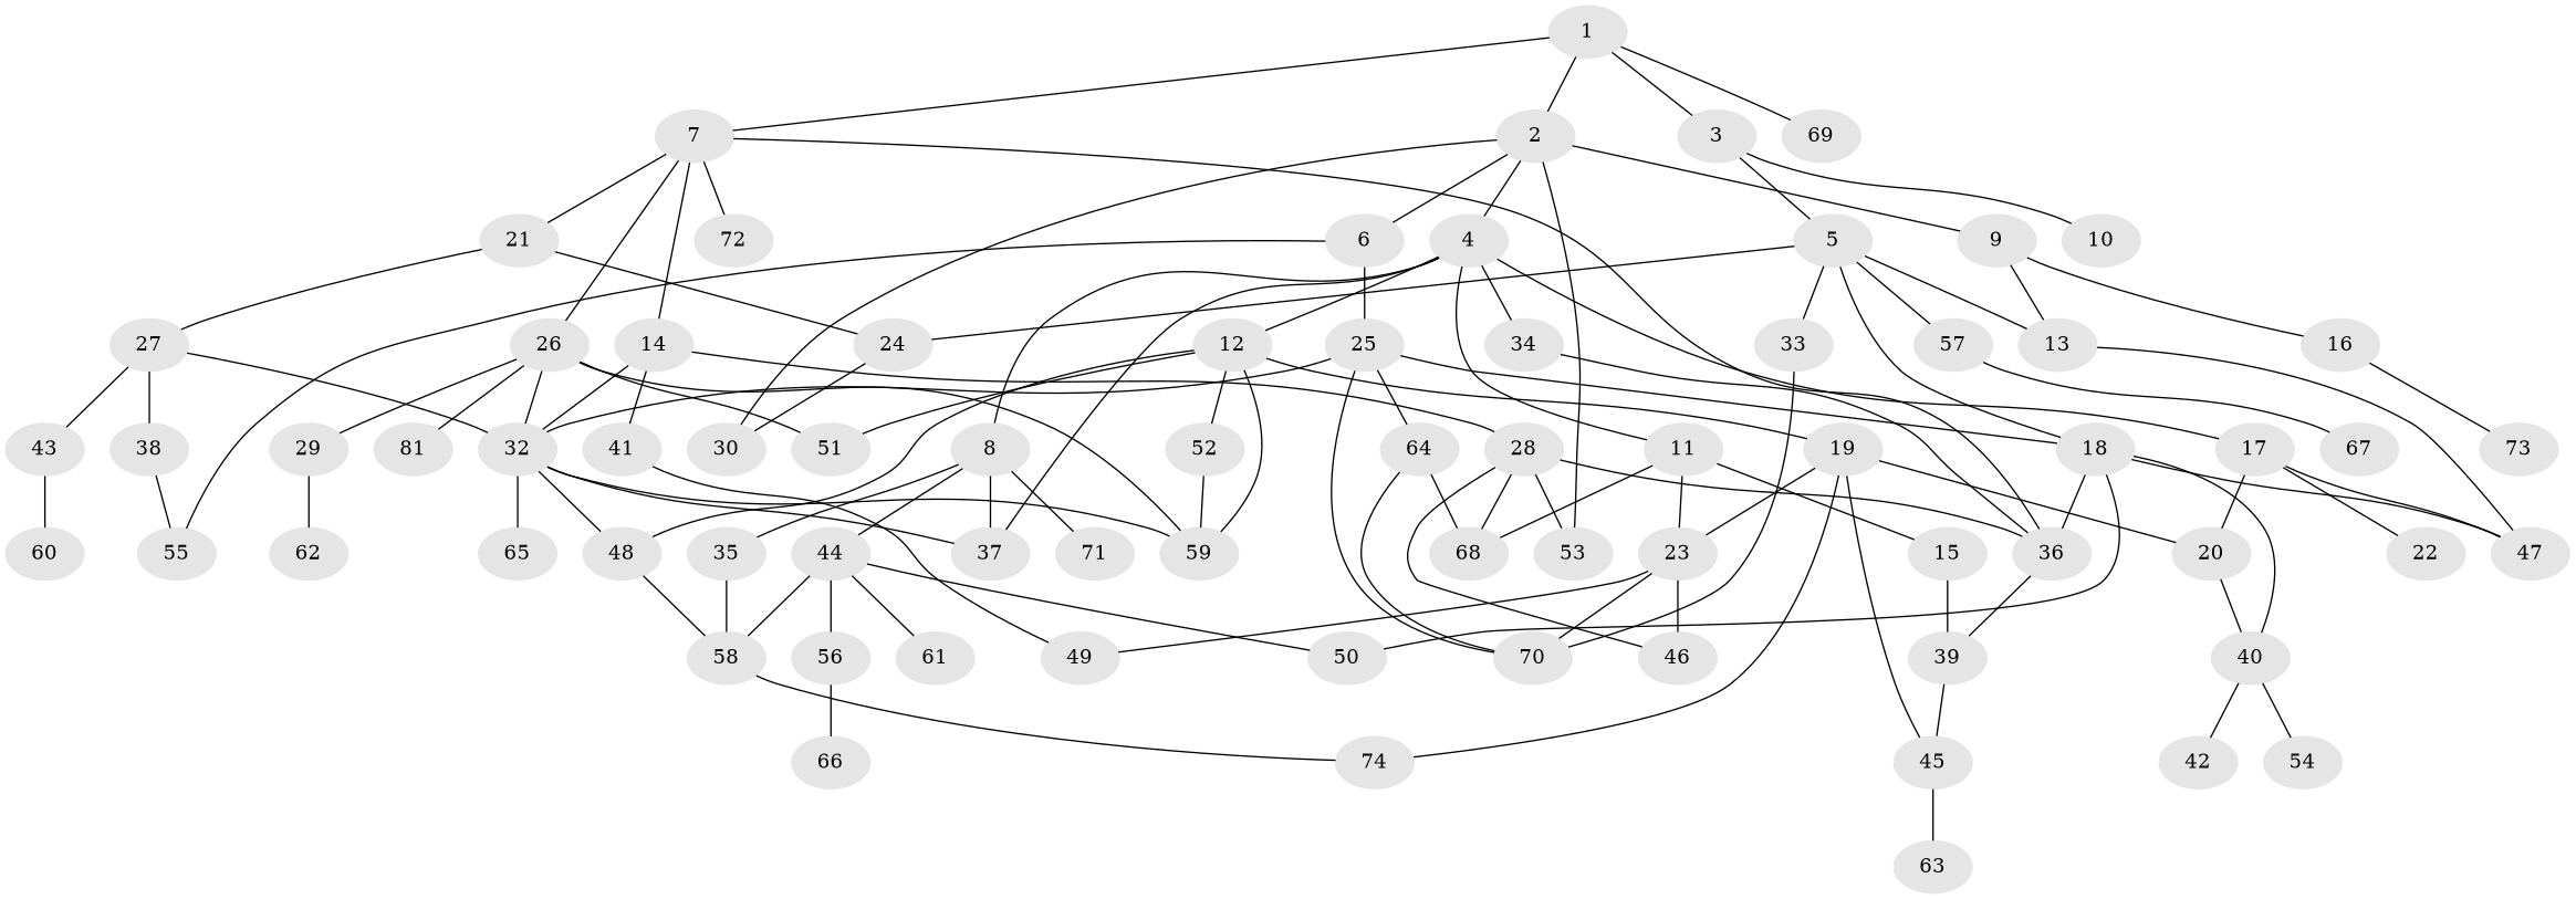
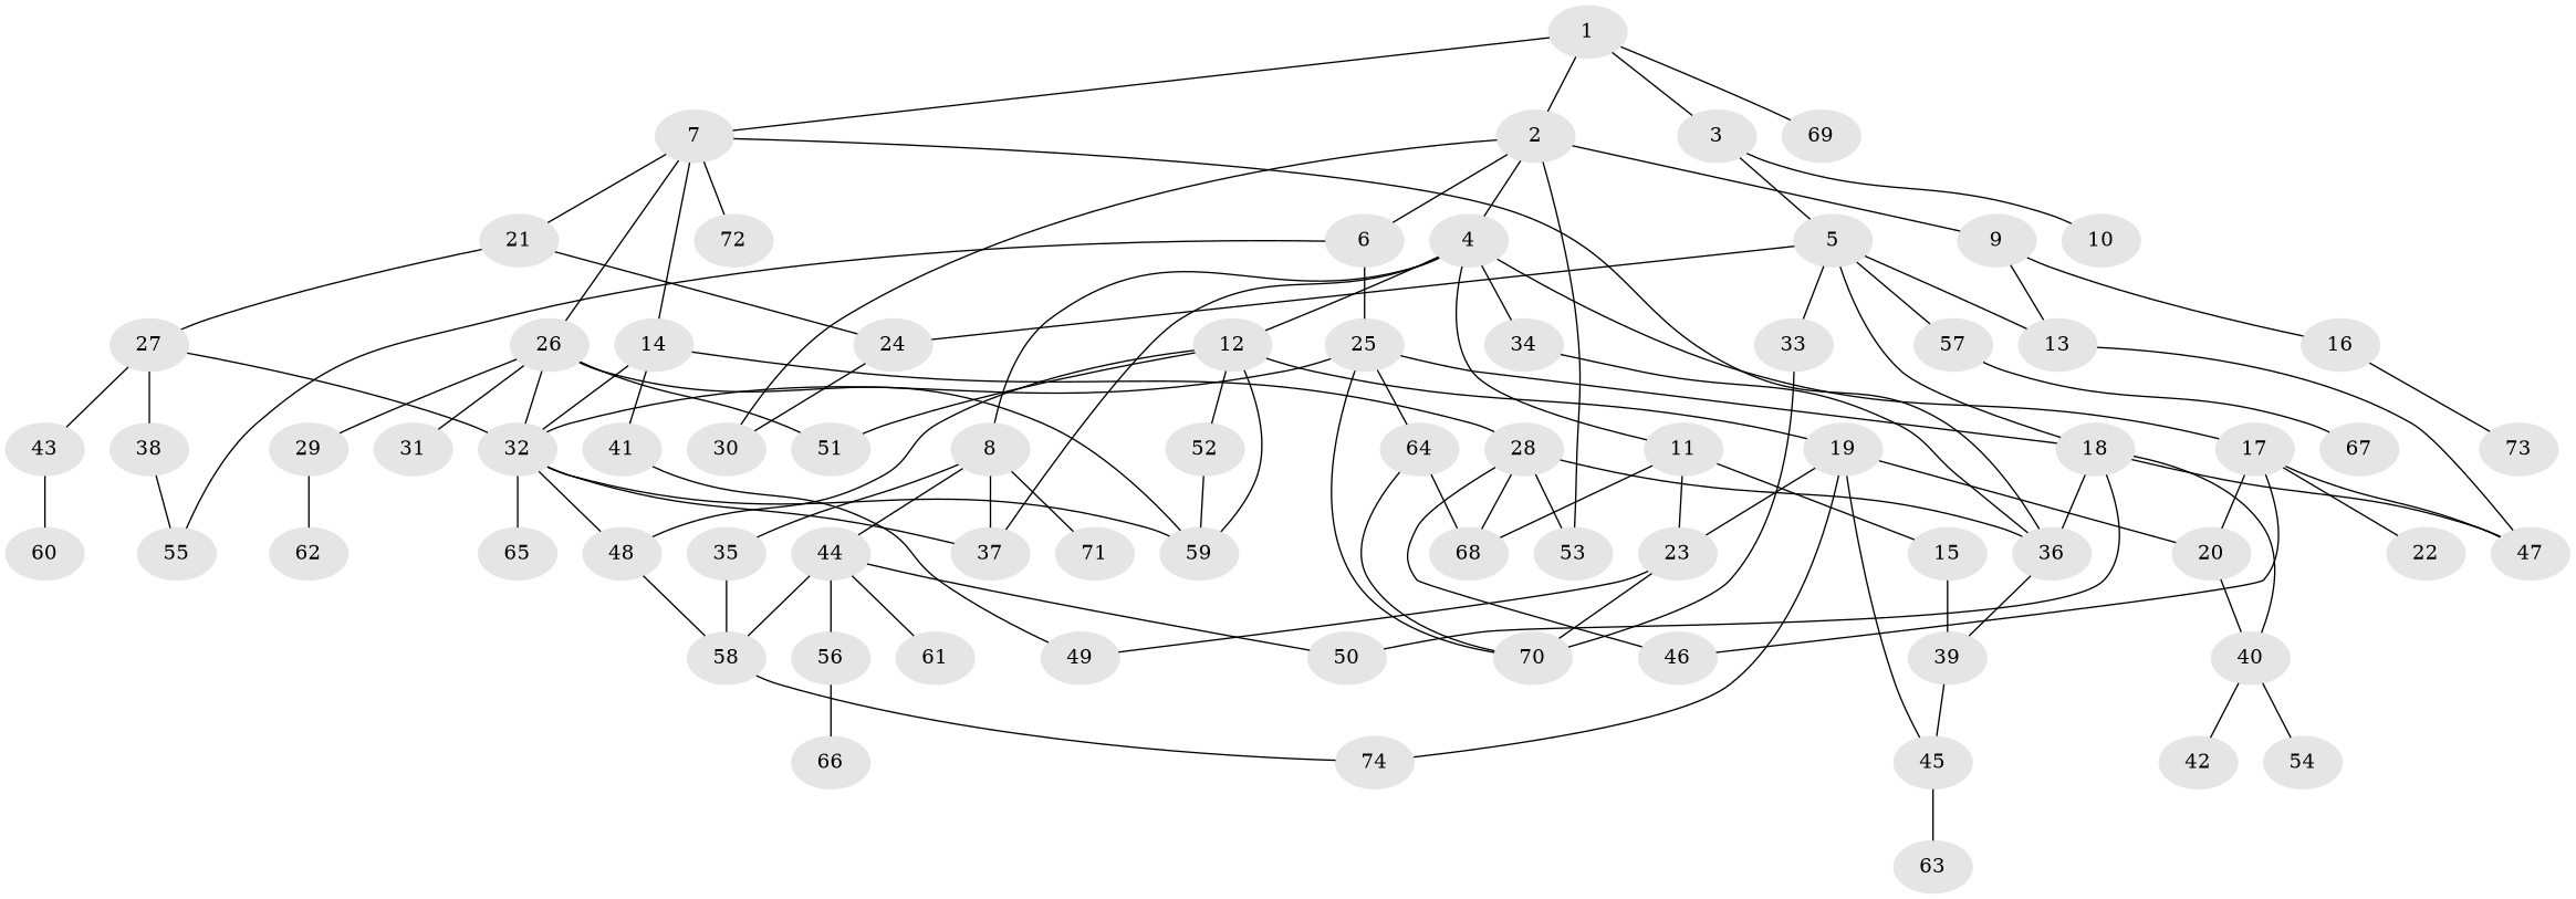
  graph {
    node [color=gray90 style=filled]
    edge [weight=1.0]
    1
    2
    3
    7
    69
    4
    6
    9
    30
    53
    5
    10
    14
    21
    26
    36
    72
    8
    11
    12
    17
    34
    37
    25
    55
    13
    16
    18
    24
    33
    57
    35
    44
    71
    15
    23
    68
    19
    48
    51
    52
    59
    47
    20
    22
    46
    40
    50
    70
    67
    32
    64
    28
    41
    27
    29
-   31 [label=81]
+   31
    39
    58
    56
    61
    73
    49
    45
    74
    65
    42
    54
    63
    38
    43
    62
    60
    66
    1 -- 2
    1 -- 3
    1 -- 7
    1 -- 69
    2 -- 4
    2 -- 6
    2 -- 9
    2 -- 30
    2 -- 53
    3 -- 5
    3 -- 10
    7 -- 14
    7 -- 21
    7 -- 26
    7 -- 36
    7 -- 72
    4 -- 8
    4 -- 11
    4 -- 12
    4 -- 17
    4 -- 34 [weight=2.0]
    4 -- 37
    6 -- 25
    6 -- 55
    9 -- 13
    9 -- 16
    5 -- 13
    5 -- 18
    5 -- 24
    5 -- 33
    5 -- 57
    14 -- 32
    14 -- 28
    14 -- 41
    21 -- 24
    21 -- 27
    26 -- 51 [weight=2.0]
    26 -- 59
    26 -- 32
    26 -- 29
    26 -- 31
    36 -- 39
    8 -- 37
    8 -- 35
    8 -- 44
    8 -- 71
    11 -- 15
    11 -- 23
    11 -- 68
    12 -- 19
    12 -- 48
    12 -- 51
    12 -- 52
    12 -- 59
    17 -- 47
    17 -- 20
    17 -- 22 [weight=2.0]
-   23 -- 46
+   17 -- 46
    34 -- 36
    25 -- 18
    25 -- 70
    25 -- 32
    25 -- 64 [weight=2.0]
    13 -- 47
    16 -- 73
    18 -- 36
    18 -- 47
    18 -- 40
    18 -- 50
    24 -- 30
    33 -- 70
    57 -- 67
    35 -- 58
    44 -- 50
    44 -- 58
    44 -- 56
    44 -- 61
    15 -- 39
    23 -- 70
    23 -- 49
    19 -- 23
    19 -- 20
    19 -- 45
    19 -- 74
    48 -- 58
    52 -- 59
    20 -- 40
    40 -- 42
    40 -- 54
    32 -- 37
    32 -- 48
    32 -- 59
    32 -- 65 [weight=2.0]
    64 -- 68 [weight=2.0]
    64 -- 70
    28 -- 53
    28 -- 36 [weight=2.0]
    28 -- 68
    28 -- 46
    41 -- 49
    27 -- 32
    27 -- 38 [weight=2.0]
    27 -- 43
    29 -- 62
    39 -- 45
    58 -- 74
    56 -- 66
    45 -- 63
    38 -- 55
    43 -- 60
  }
